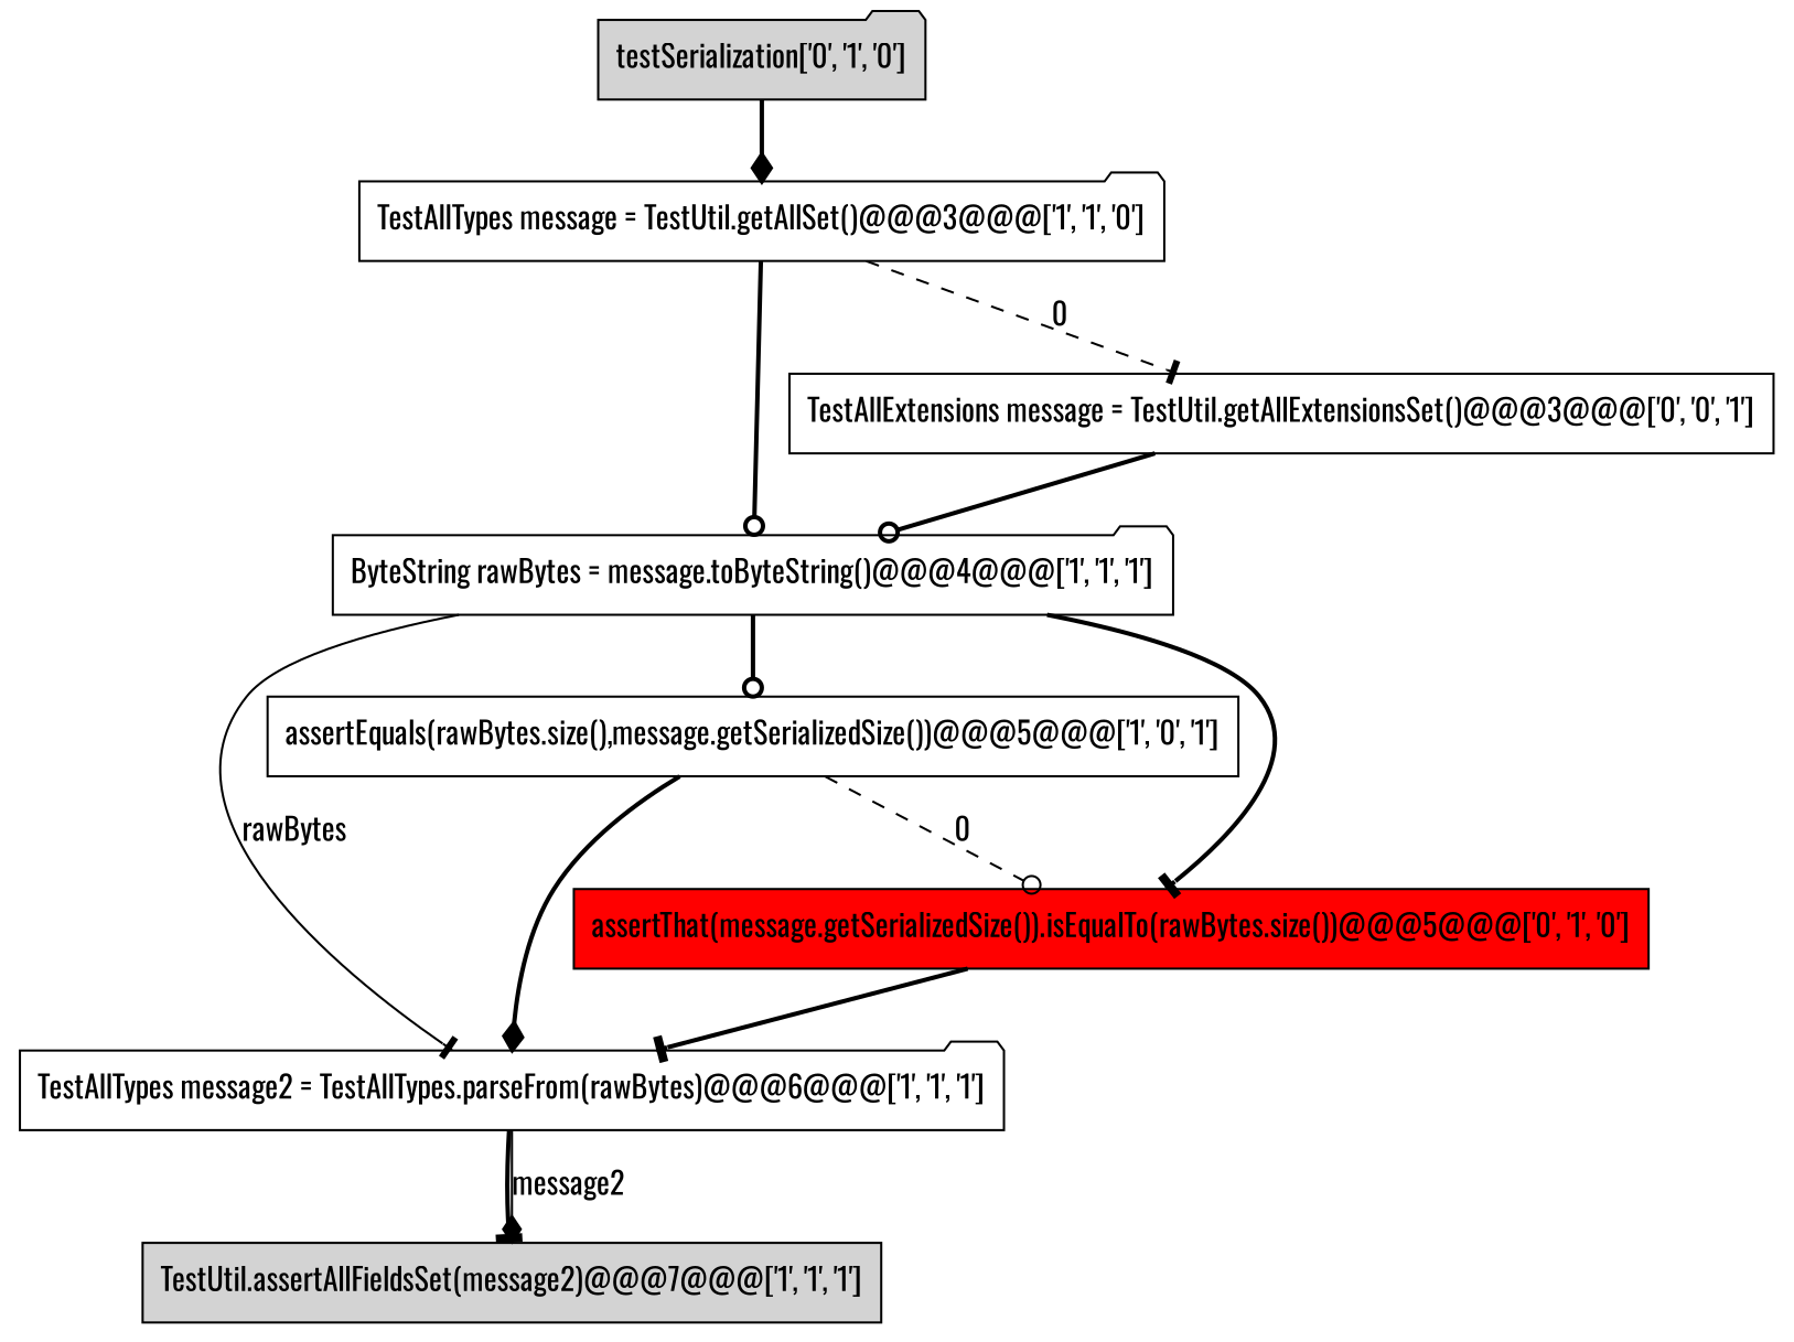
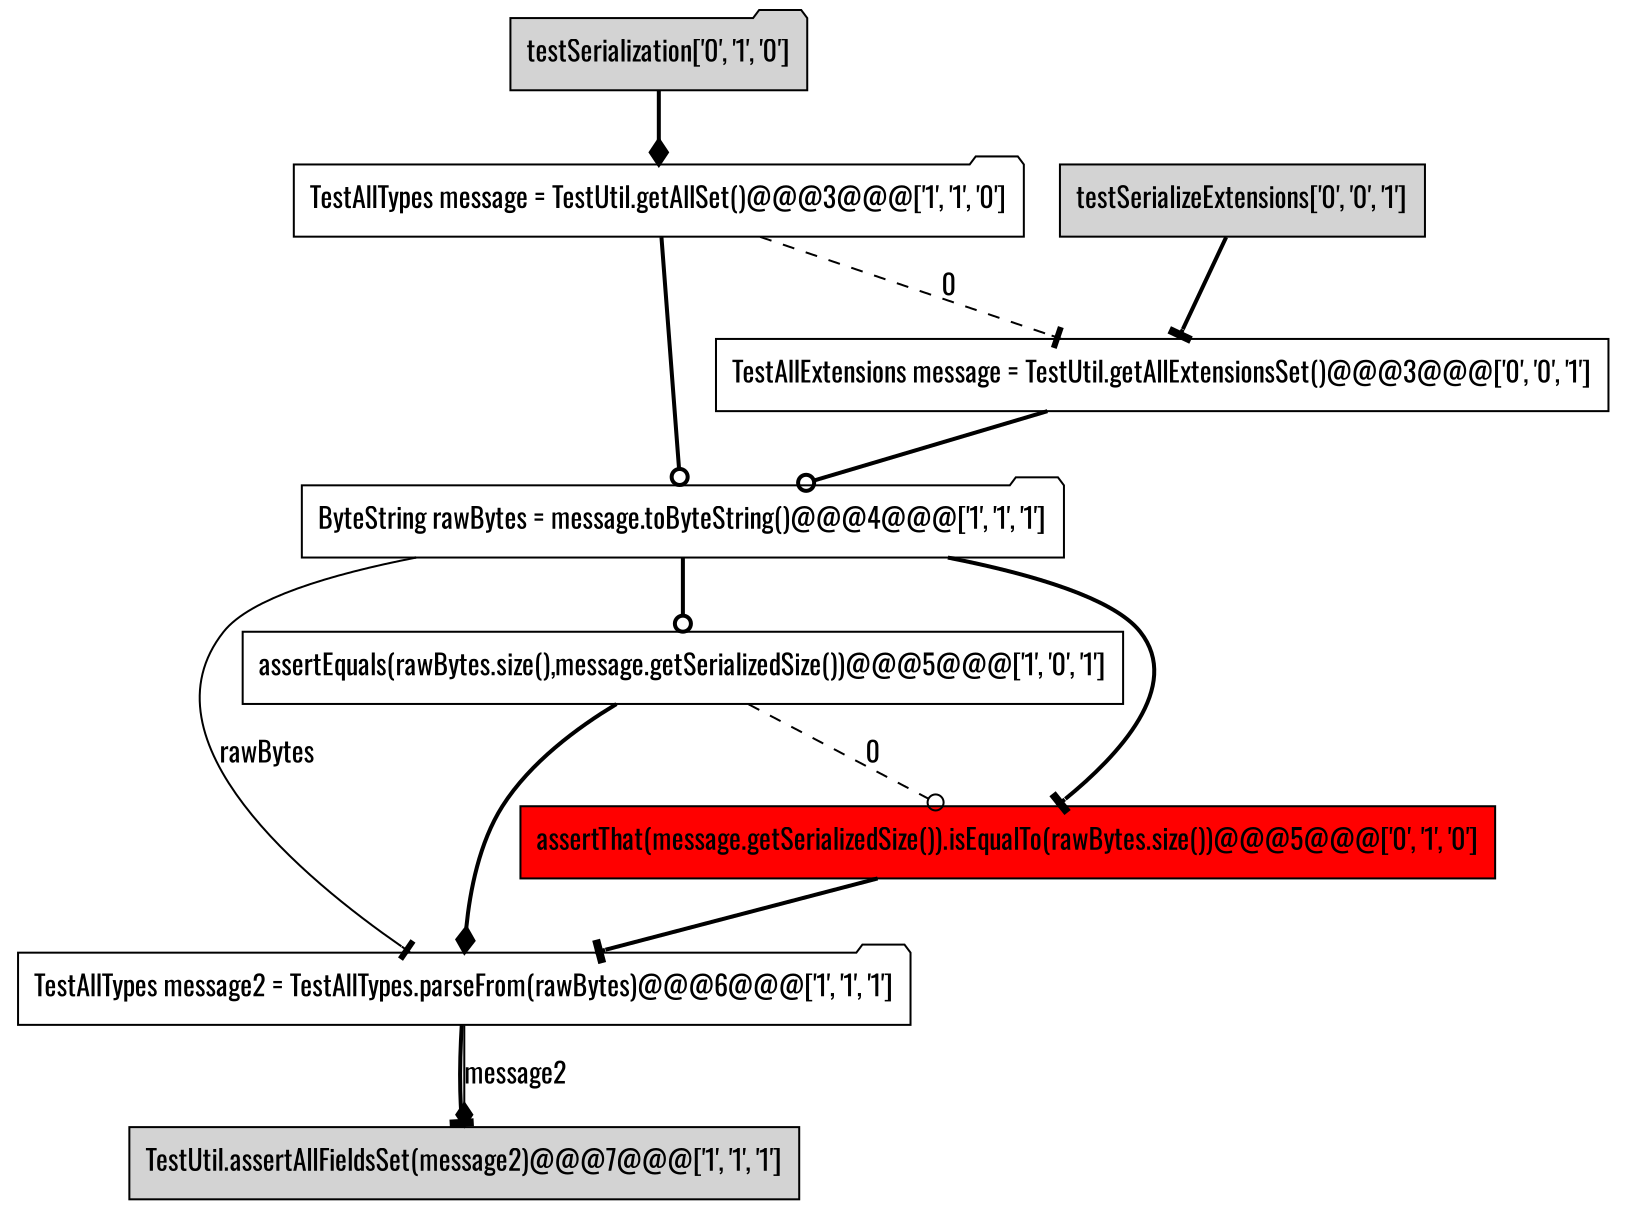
  digraph {
    fontname=Oswald
    node [fillcolor=white fontname=Oswald shape=box style=filled]
    edge [arrowhead=tee fontname=Oswald style=bold]
    n1 [fillcolor=lightgray label="testSerialization['0', '1', '0']" shape=folder]
    n2 [label="TestAllTypes message = TestUtil.getAllSet()@@@3@@@['1', '1', '0']" shape=folder]
    n3 [label="ByteString rawBytes = message.toByteString()@@@4@@@['1', '1', '1']" shape=folder]
    n4 [label="TestAllExtensions message = TestUtil.getAllExtensionsSet()@@@3@@@['0', '0', '1']"]
    n5 [fillcolor=lightgray label="TestUtil.assertAllFieldsSet(message2)@@@7@@@['1', '1', '1']"]
    n6 [label="TestAllTypes message2 = TestAllTypes.parseFrom(rawBytes)@@@6@@@['1', '1', '1']" shape=folder]
    n7 [label="assertEquals(rawBytes.size(),message.getSerializedSize())@@@5@@@['1', '0', '1']"]
    n8 [fillcolor=red label="assertThat(message.getSerializedSize()).isEqualTo(rawBytes.size())@@@5@@@['0', '1', '0']"]
+   n9 [fillcolor=lightgray label="testSerializeExtensions['0', '0', '1']"]
    n1 -> n2 [arrowhead=diamond]
    n2 -> n3 [arrowhead=odot]
    n2 -> n4 [label=0 style=dashed]
    n3 -> n6 [label=rawBytes style=solid]
    n3 -> n7 [arrowhead=odot]
    n3 -> n8
    n4 -> n3 [arrowhead=odot]
    n6 -> n5
    n6 -> n5 [arrowhead=diamond label=message2 style=solid]
    n7 -> n6 [arrowhead=diamond]
    n7 -> n8 [arrowhead=odot label=0 style=dashed]
    n8 -> n6
+   n9 -> n4
  }
